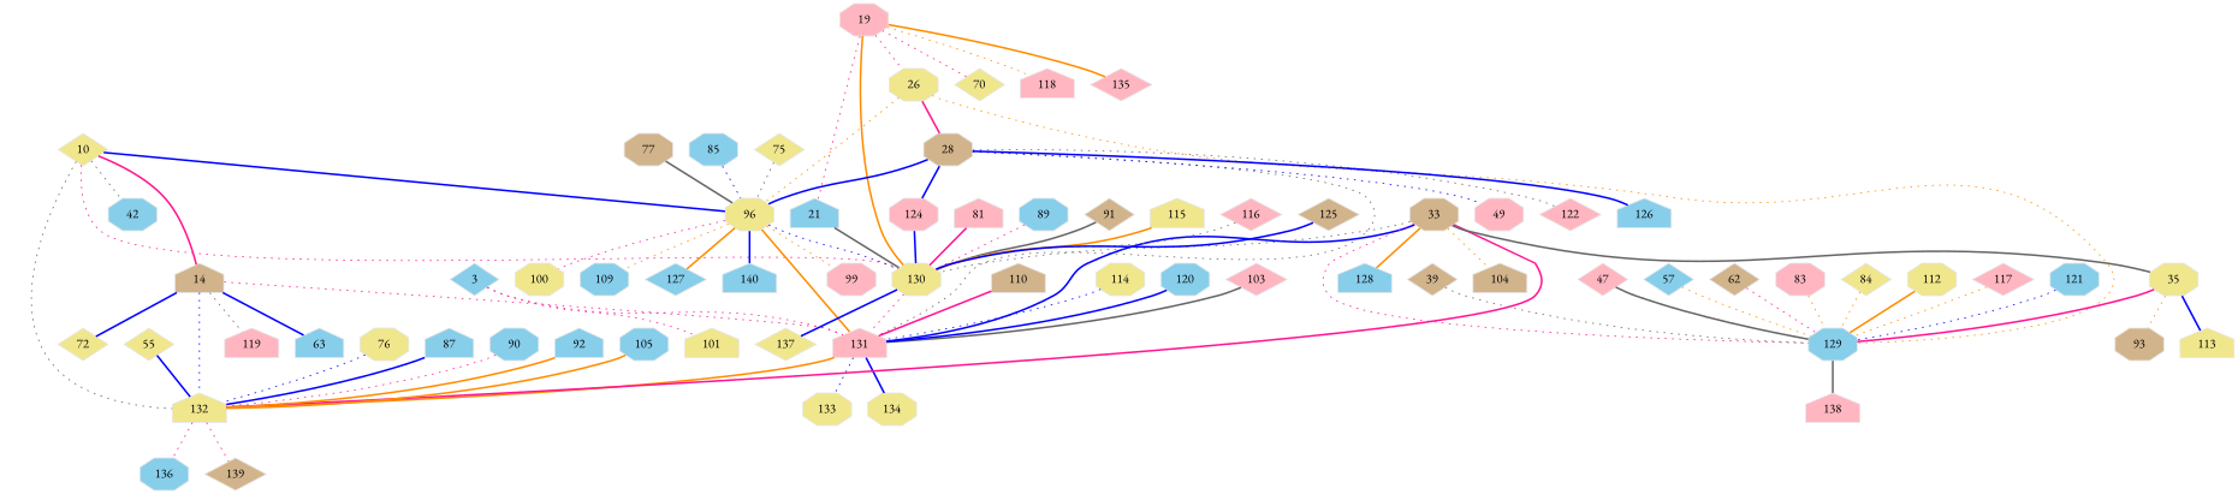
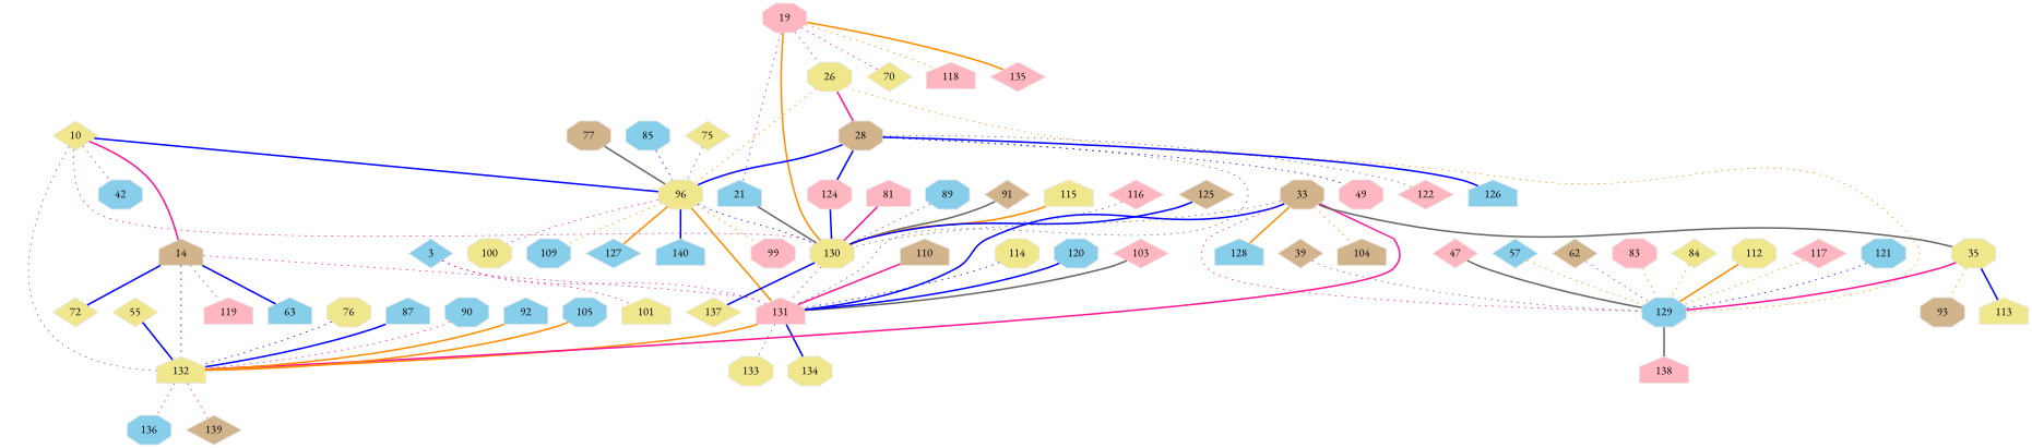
  graph {
    fontname="EB Garamond"
    node [color=gray90 fillcolor=khaki fontname="EB Garamond" shape=octagon style=filled]
    edge [color=blue fontname="EB Garamond" style=dotted]
    3 [fillcolor=skyblue shape=diamond super="+1"]
    101 [shape=house]
    131 [fillcolor=lightpink shape=house super="+5+7+111+50+52+56+58+59+74+79+82+88+97+102"]
    132 [shape=house super="+36+40+43"]
    133
    134
    10 [shape=diamond super="+8"]
    14 [fillcolor=tan shape=house super="+13"]
    42 [fillcolor=skyblue]
    96 [super="+66+67"]
    130 [super="+65+80"]
    63 [fillcolor=skyblue shape=house]
    72 [shape=diamond]
    119 [fillcolor=lightpink shape=house]
    99 [fillcolor=lightpink]
    100
    109 [fillcolor=skyblue super="+71"]
    127 [fillcolor=skyblue shape=diamond]
    140 [fillcolor=skyblue shape=house]
    137 [shape=diamond]
    136 [fillcolor=skyblue]
    139 [fillcolor=tan shape=diamond]
    19 [fillcolor=lightpink super="+17"]
    21 [fillcolor=skyblue shape=house super="+15"]
    26 [super="+25"]
    70 [shape=diamond]
    118 [fillcolor=lightpink shape=house super="+78"]
    135 [fillcolor=lightpink shape=diamond]
    28 [fillcolor=tan super="+24"]
    129 [fillcolor=skyblue super="+34"]
    49 [fillcolor=lightpink]
    122 [fillcolor=lightpink shape=diamond]
    124 [fillcolor=lightpink super="+123"]
    126 [fillcolor=skyblue shape=house]
    138 [fillcolor=lightpink shape=house]
    33 [fillcolor=tan super="+31"]
    35 [super="+29"]
    104 [fillcolor=tan shape=house]
    128 [fillcolor=skyblue shape=house]
    93 [fillcolor=tan]
    113 [shape=house]
    39 [fillcolor=tan shape=diamond]
    47 [fillcolor=lightpink shape=diamond super="+44"]
    55 [shape=diamond]
    57 [fillcolor=skyblue shape=diamond]
    62 [fillcolor=tan shape=diamond]
    75 [shape=diamond super="+68"]
    76
    77 [fillcolor=tan super="+69"]
    81 [fillcolor=lightpink shape=house]
    83 [fillcolor=lightpink]
    84 [shape=diamond]
    85 [fillcolor=skyblue]
    87 [fillcolor=skyblue shape=house]
    89 [fillcolor=skyblue super="+54"]
    90 [fillcolor=skyblue]
    91 [fillcolor=tan shape=diamond]
    92 [fillcolor=skyblue shape=house]
    103 [fillcolor=lightpink shape=diamond]
    105 [fillcolor=skyblue]
    110 [fillcolor=tan shape=house super="+86"]
    112 [super="+95+107"]
    114
    115 [shape=house super="+98"]
    116 [fillcolor=lightpink shape=diamond]
    117 [fillcolor=lightpink shape=diamond]
    120 [fillcolor=skyblue super="+106"]
    121 [fillcolor=skyblue]
    125 [fillcolor=tan shape=diamond]
    3 -- 101 [color=deeppink]
    3 -- 131 [color=deeppink weight=10]
    131 -- 132 [color=darkorange style=bold]
-   131 -- 133
+   131 -- 133 [color=gray40]
    131 -- 134 [style=bold]
    132 -- 136 [color=deeppink]
    132 -- 139 [color=deeppink]
    10 -- 132 [color=gray40 weight=6]
    10 -- 14 [color=deeppink style=bold weight=4]
    10 -- 42 [color=gray40]
    10 -- 96 [style=bold]
    10 -- 130 [color=deeppink]
    14 -- 131 [color=deeppink]
    14 -- 132 [weight=6]
    14 -- 63 [style=bold]
    14 -- 72 [style=bold]
    14 -- 119 [color=gray40]
    96 -- 131 [color=darkorange style=bold]
    96 -- 130
    96 -- 99 [color=darkorange]
    96 -- 100 [color=deeppink]
    96 -- 109 [color=darkorange]
    96 -- 127 [color=darkorange style=bold]
    96 -- 140 [style=bold]
    130 -- 131 [color=deeppink weight=2]
    130 -- 137 [style=bold]
    19 -- 130 [color=darkorange style=bold weight=6]
    19 -- 21 [color=deeppink weight=4]
    19 -- 26 [color=deeppink]
    19 -- 70 [color=deeppink]
    19 -- 118 [color=darkorange]
    19 -- 135 [color=darkorange style=bold]
    21 -- 130 [color=gray40 style=bold weight=6]
    26 -- 96 [color=darkorange weight=6]
    26 -- 28 [color=deeppink style=bold weight=4]
    26 -- 129 [color=darkorange]
    28 -- 131 [color=gray40]
    28 -- 96 [style=bold weight=6]
    28 -- 49
    28 -- 122 [color=gray40]
    28 -- 124 [style=bold]
    28 -- 126 [style=bold]
    129 -- 138 [color=gray40 style=bold]
    124 -- 130 [style=bold]
    33 -- 131 [style=bold]
    33 -- 132 [color=deeppink style=bold]
    33 -- 130 [color=gray40]
    33 -- 129 [color=deeppink weight=6]
    33 -- 35 [color=gray40 style=bold weight=4]
    33 -- 104 [color=darkorange]
    33 -- 128 [color=darkorange style=bold]
    35 -- 129 [color=deeppink style=bold weight=6]
    35 -- 93 [color=darkorange]
    35 -- 113 [style=bold]
    39 -- 129 [color=gray40]
    47 -- 129 [color=gray40 style=bold]
    55 -- 132 [style=bold]
    57 -- 129 [color=darkorange]
    62 -- 129 [color=deeppink]
    75 -- 96 [color=gray40]
    76 -- 132
    77 -- 96 [color=gray40 style=bold]
    81 -- 130 [color=deeppink style=bold]
    83 -- 129 [color=darkorange]
    84 -- 129 [color=darkorange]
    85 -- 96
    87 -- 132 [style=bold]
    89 -- 130 [color=deeppink]
    90 -- 132 [color=deeppink]
    91 -- 130 [color=gray40 style=bold]
    92 -- 132 [color=darkorange style=bold]
    103 -- 131 [color=gray40 style=bold]
    105 -- 132 [color=darkorange style=bold]
    110 -- 131 [color=deeppink style=bold]
    112 -- 129 [color=darkorange style=bold]
    114 -- 131
    115 -- 130 [color=darkorange style=bold]
    116 -- 130 [color=gray40]
    117 -- 129 [color=darkorange]
    120 -- 131 [style=bold]
    121 -- 129
    125 -- 130 [style=bold]
  }
